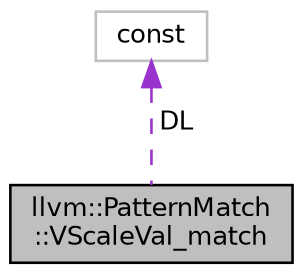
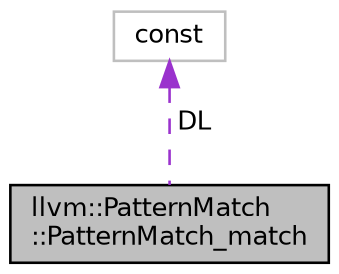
  digraph {
    node [fontname=Helvetica fontsize=10 shape=record]
-   n1 [color=black fillcolor=grey75 fontcolor=black height=0.2 label="llvm::PatternMatch\l::VScaleVal_match" style=filled width=0.4]
+   n1 [color=black fillcolor=grey75 fontcolor=black height=0.2 label="llvm::PatternMatch\l::PatternMatch_match" style=filled width=0.4]
    n2 [color=grey75 height=0.2 label=const width=0.4]
    n2 -> n1 [color=darkorchid3 dir=back fontname=Helvetica fontsize=10 label=" DL" labelfontname=Helvetica labelfontsize=10 style=dashed]
  }
